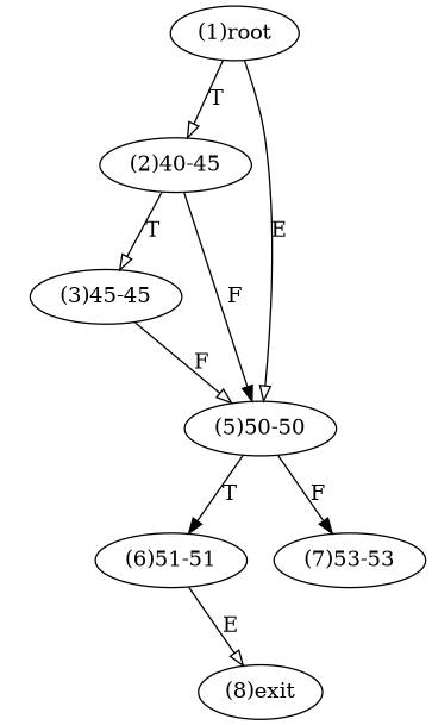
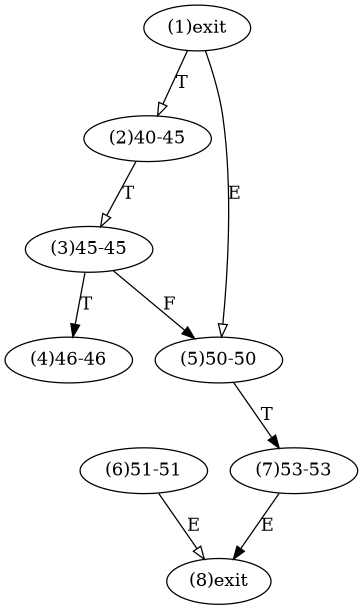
  digraph {
    edge [arrowhead=onormal]
-   n1 [label="(1)root"]
+   n1 [label="(1)exit"]
    n2 [label="(2)40-45"]
    n3 [label="(5)50-50"]
    n4 [label="(3)45-45"]
+   n5 [label="(4)46-46"]
    n6 [label="(6)51-51"]
    n7 [label="(7)53-53"]
    n8 [label="(8)exit"]
    n1 -> n2 [label=T]
    n1 -> n3 [label=E]
-   n2 -> n3 [arrowhead=normal label=F]
    n2 -> n4 [label=T]
-   n3 -> n6 [arrowhead=normal label=T]
-   n3 -> n7 [arrowhead=normal label=F]
-   n4 -> n3 [label=F]
+   n3 -> n7 [arrowhead=normal label=T]
+   n4 -> n3 [arrowhead=normal label=F]
+   n4 -> n5 [arrowhead=normal label=T]
    n6 -> n8 [label=E]
+   n7 -> n8 [arrowhead=normal label=E]
  }
